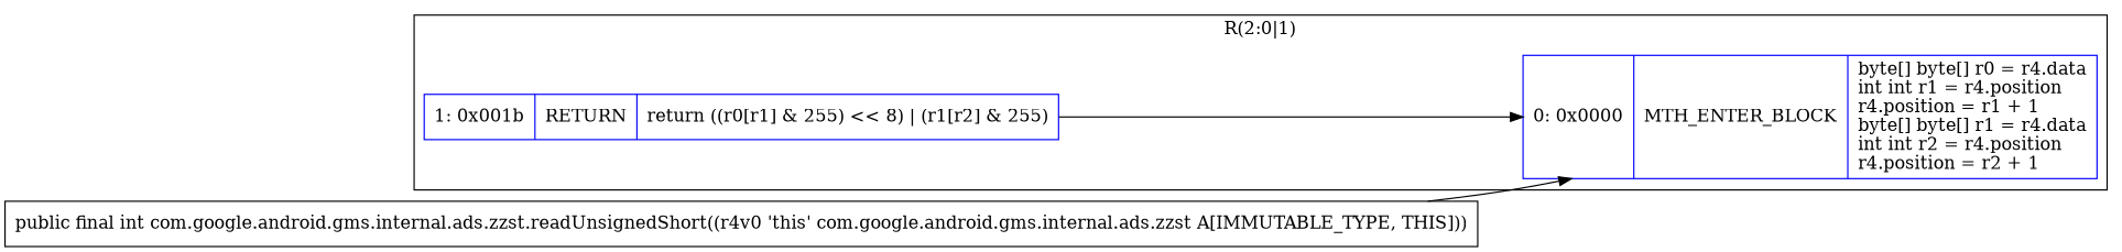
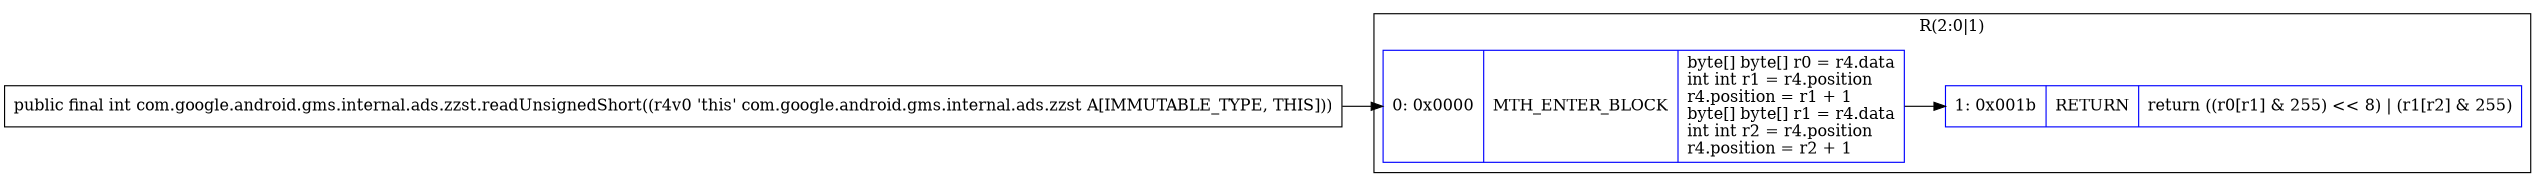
  digraph {
    rankdir=LR
    node [color=blue shape=record]
    n1 [label="{0\:\ 0x0000|MTH_ENTER_BLOCK\l|byte[] byte[] r0 = r4.data\lint int r1 = r4.position\lr4.position = r1 + 1\lbyte[] byte[] r1 = r4.data\lint int r2 = r4.position\lr4.position = r2 + 1\l}"]
    n2 [label="{1\:\ 0x001b|RETURN\l|return ((r0[r1] & 255) \<\< 8) \| (r1[r2] & 255)\l}"]
    n3 [label="{public final int com.google.android.gms.internal.ads.zzst.readUnsignedShort((r4v0 'this' com.google.android.gms.internal.ads.zzst A[IMMUTABLE_TYPE, THIS])) }" color=""]
    subgraph cluster_1 {
      label="R(2:0|1)"
      n1
      n2
    }
-   n2 -> n1
+   n1 -> n2
    n3 -> n1
  }
